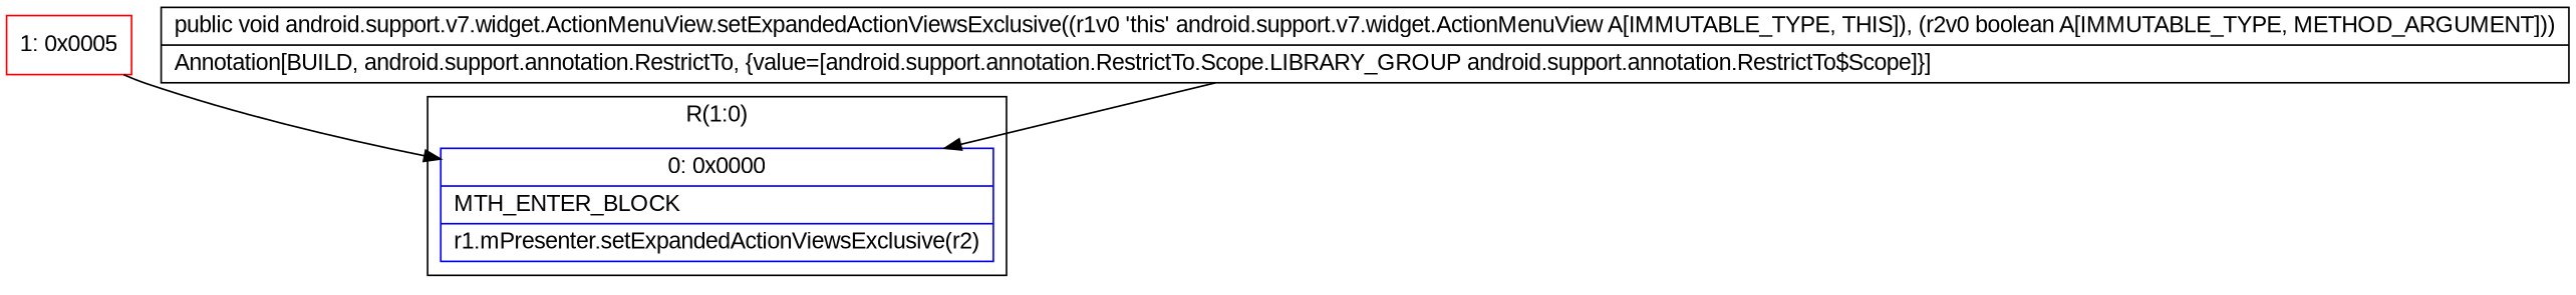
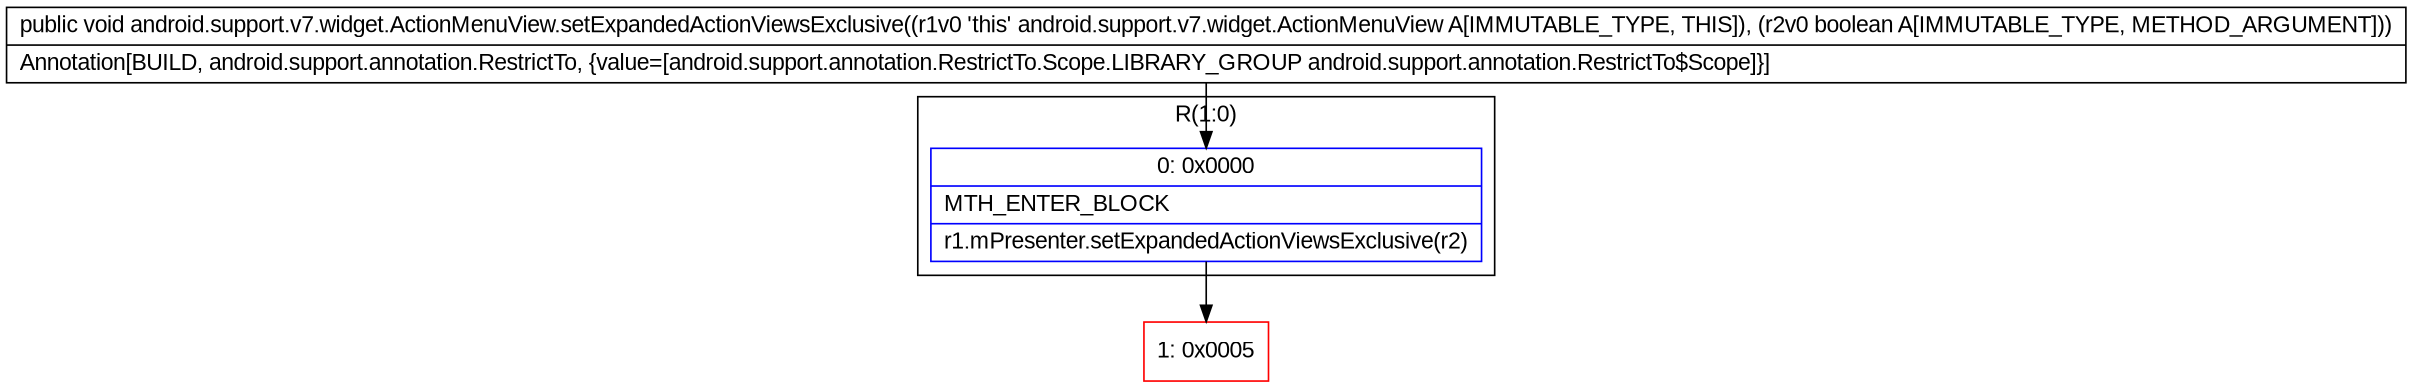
  digraph {
    fontname="Liberation Sans"
    node [shape=record fontname="Liberation Sans"]
    edge [fontname="Liberation Sans"]
    n1 [color=blue label="{0\:\ 0x0000|MTH_ENTER_BLOCK\l|r1.mPresenter.setExpandedActionViewsExclusive(r2)\l}"]
    n2 [color=red label="{1\:\ 0x0005}"]
    n3 [label="{public void android.support.v7.widget.ActionMenuView.setExpandedActionViewsExclusive((r1v0 'this' android.support.v7.widget.ActionMenuView A[IMMUTABLE_TYPE, THIS]), (r2v0 boolean A[IMMUTABLE_TYPE, METHOD_ARGUMENT]))  | Annotation[BUILD, android.support.annotation.RestrictTo, \{value=[android.support.annotation.RestrictTo.Scope.LIBRARY_GROUP android.support.annotation.RestrictTo$Scope]\}]\l}"]
    subgraph cluster_1 {
      label="R(1:0)"
      n1
    }
-   n2 -> n1
+   n1 -> n2
    n3 -> n1
  }
